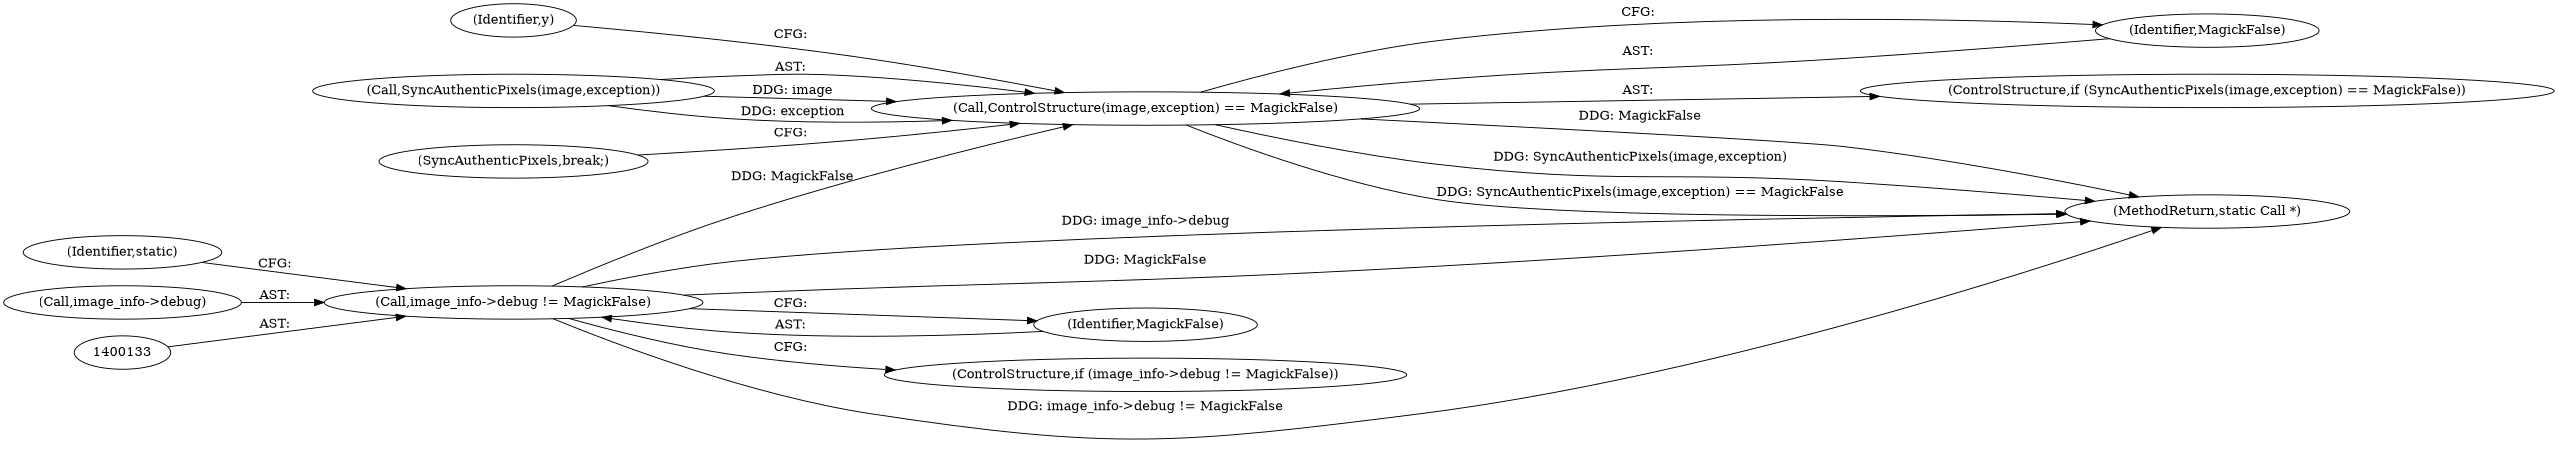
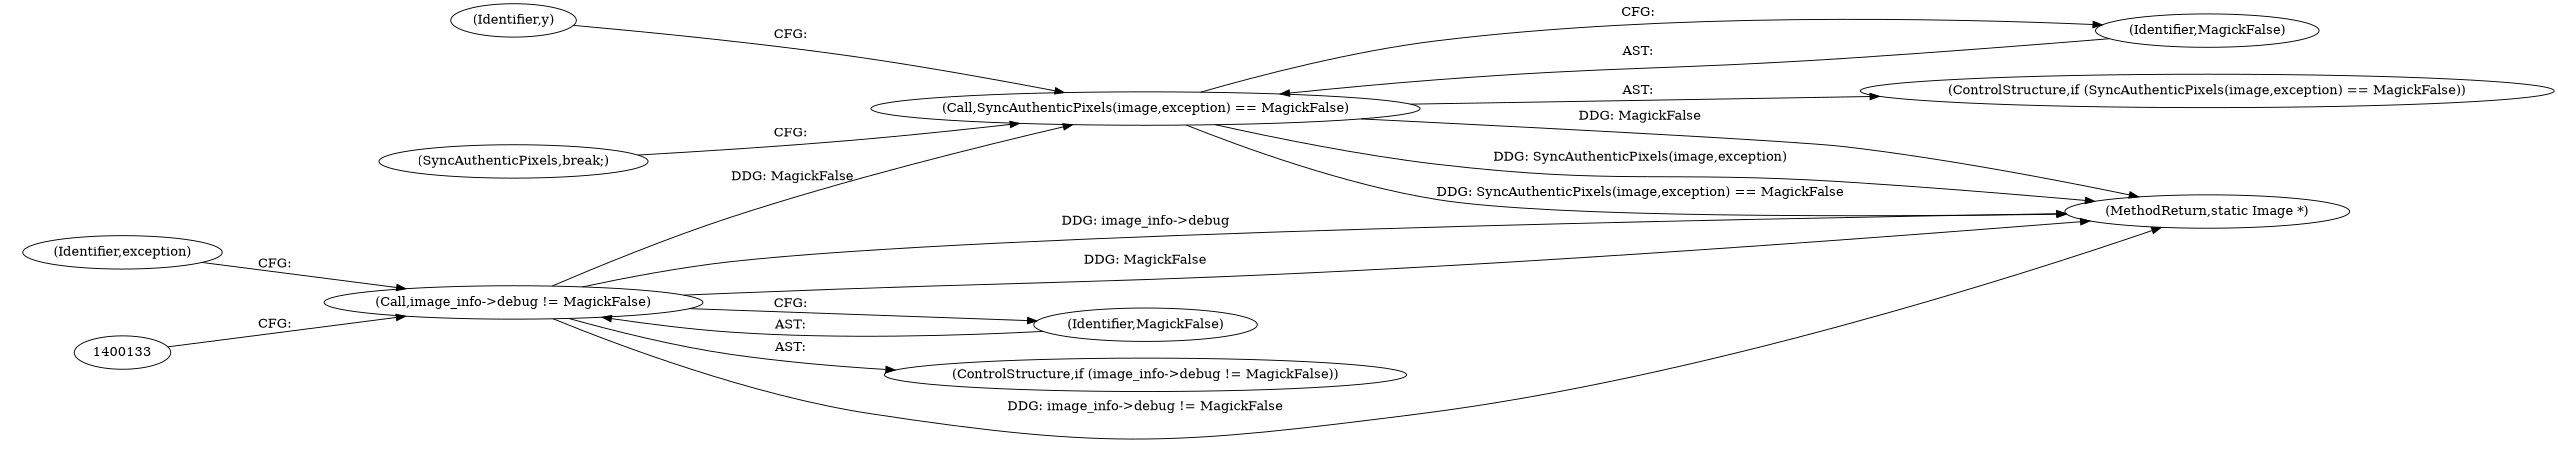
  digraph {
    rankdir=LR
    n1 [label="(Call,image_info->debug != MagickFalse)"]
-   n2 [label="(Call,ControlStructure(image,exception) == MagickFalse)"]
-   n3 [label="(MethodReturn,static Call *)"]
+   n2 [label="(Call,SyncAuthenticPixels(image,exception) == MagickFalse)"]
+   n3 [label="(MethodReturn,static Image *)"]
    n4 [label="(Identifier,MagickFalse)"]
    n5 [label="(ControlStructure,if (image_info->debug != MagickFalse))"]
    n6 [label="(Identifier,MagickFalse)"]
    n7 [label="(ControlStructure,if (SyncAuthenticPixels(image,exception) == MagickFalse))"]
    n8 [label="(Identifier,y)"]
-   n9 [label="(Identifier,static)"]
-   n10 [label="(Call,image_info->debug)"]
-   n11 [label="(Call,SyncAuthenticPixels(image,exception))"]
+   n9 [label="(Identifier,exception)"]
    n12 [label="(SyncAuthenticPixels,break;)"]
    n13 [label=1400133]
    n1 -> n2 [label="DDG: MagickFalse"]
    n1 -> n3 [label="DDG: image_info->debug != MagickFalse"]
    n1 -> n3 [label="DDG: image_info->debug"]
    n1 -> n3 [label="DDG: MagickFalse"]
    n1 -> n4 [label="CFG: "]
-   n1 -> n5 [label="CFG: "]
+   n1 -> n5 [label="AST: "]
    n2 -> n3 [label="DDG: MagickFalse"]
    n2 -> n3 [label="DDG: SyncAuthenticPixels(image,exception)"]
    n2 -> n3 [label="DDG: SyncAuthenticPixels(image,exception) == MagickFalse"]
    n2 -> n6 [label="CFG: "]
    n2 -> n7 [label="AST: "]
    n4 -> n1 [label="AST: "]
    n6 -> n2 [label="AST: "]
    n8 -> n2 [label="CFG: "]
    n9 -> n1 [label="CFG: "]
-   n10 -> n1 [label="AST: "]
-   n11 -> n2 [label="AST: "]
-   n11 -> n2 [label="DDG: image"]
-   n11 -> n2 [label="DDG: exception"]
    n12 -> n2 [label="CFG: "]
-   n13 -> n1 [label="AST: "]
+   n13 -> n1 [label="CFG: "]
  }
